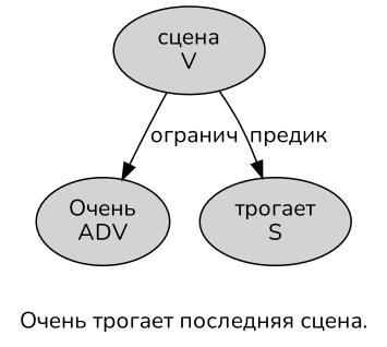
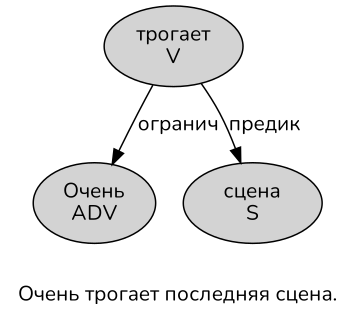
  digraph {
    fontname=Nunito
    label="Очень трогает последняя сцена."
    node [fillcolor=lightgray fontname=Nunito penwidth=1 shape=ellipse style=filled]
    edge [fontname=Nunito]
    n1 [label="Очень\nADV"]
-   n2 [label="сцена\nV"]
-   n3 [label="трогает\nS"]
+   n2 [label="трогает\nV"]
+   n3 [label="сцена\nS"]
    n2 -> n1 [label="огранич"]
    n2 -> n3 [label="предик"]
  }
